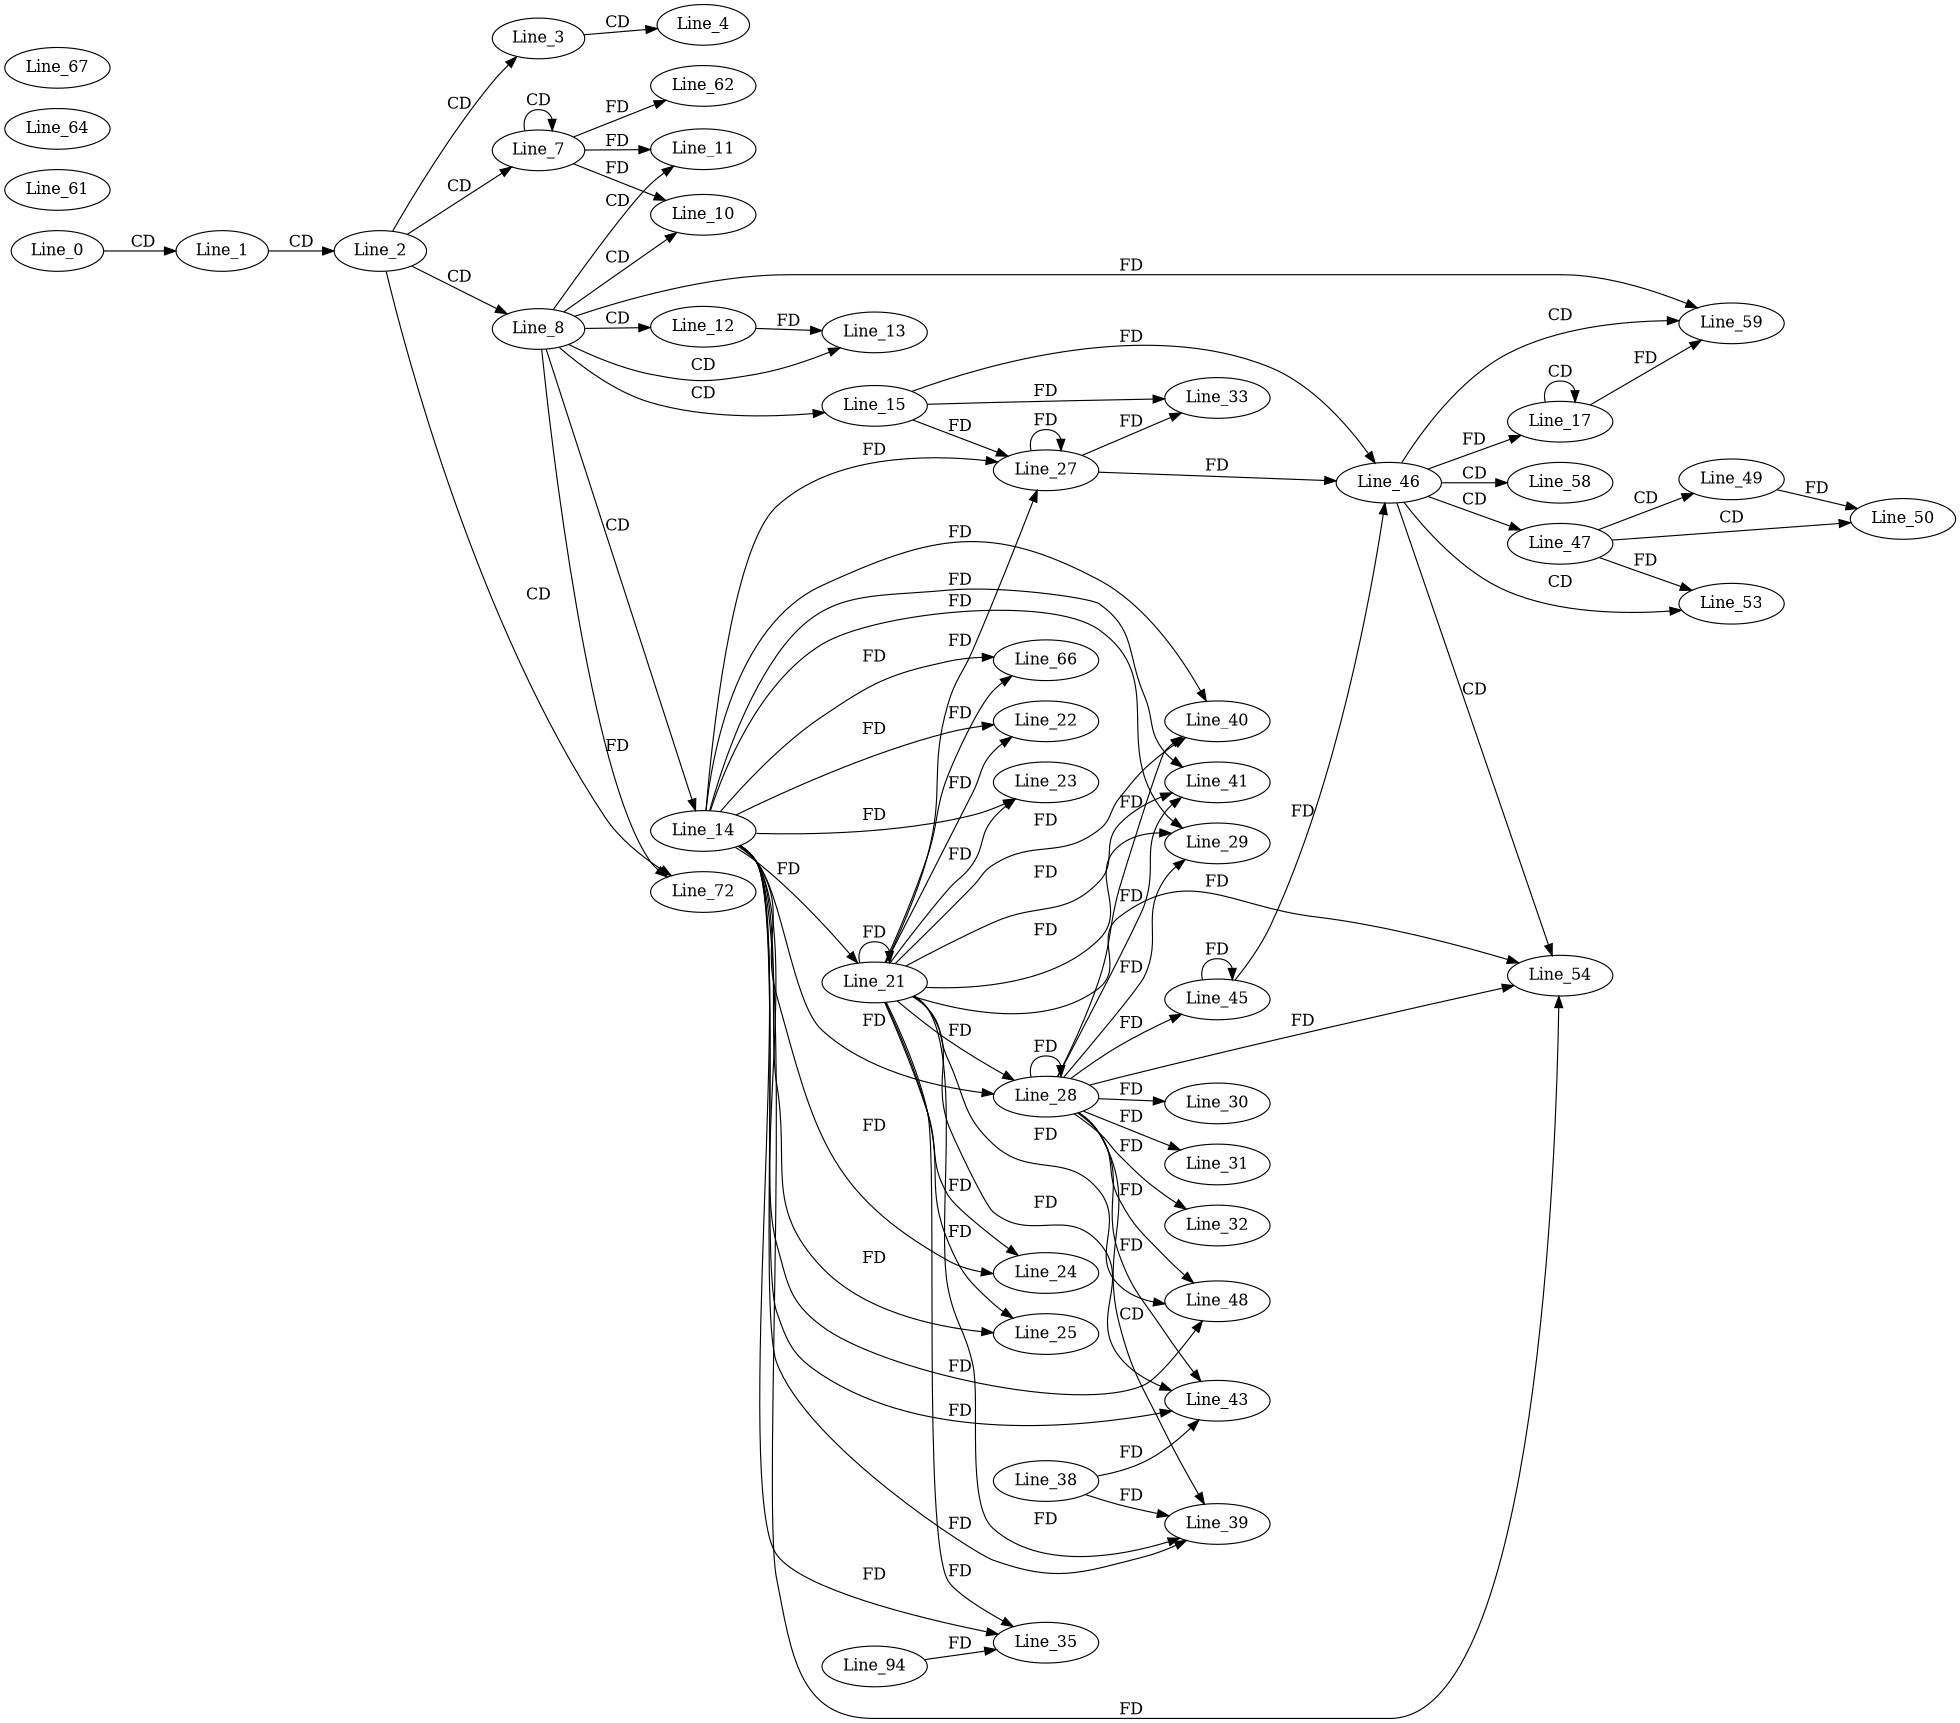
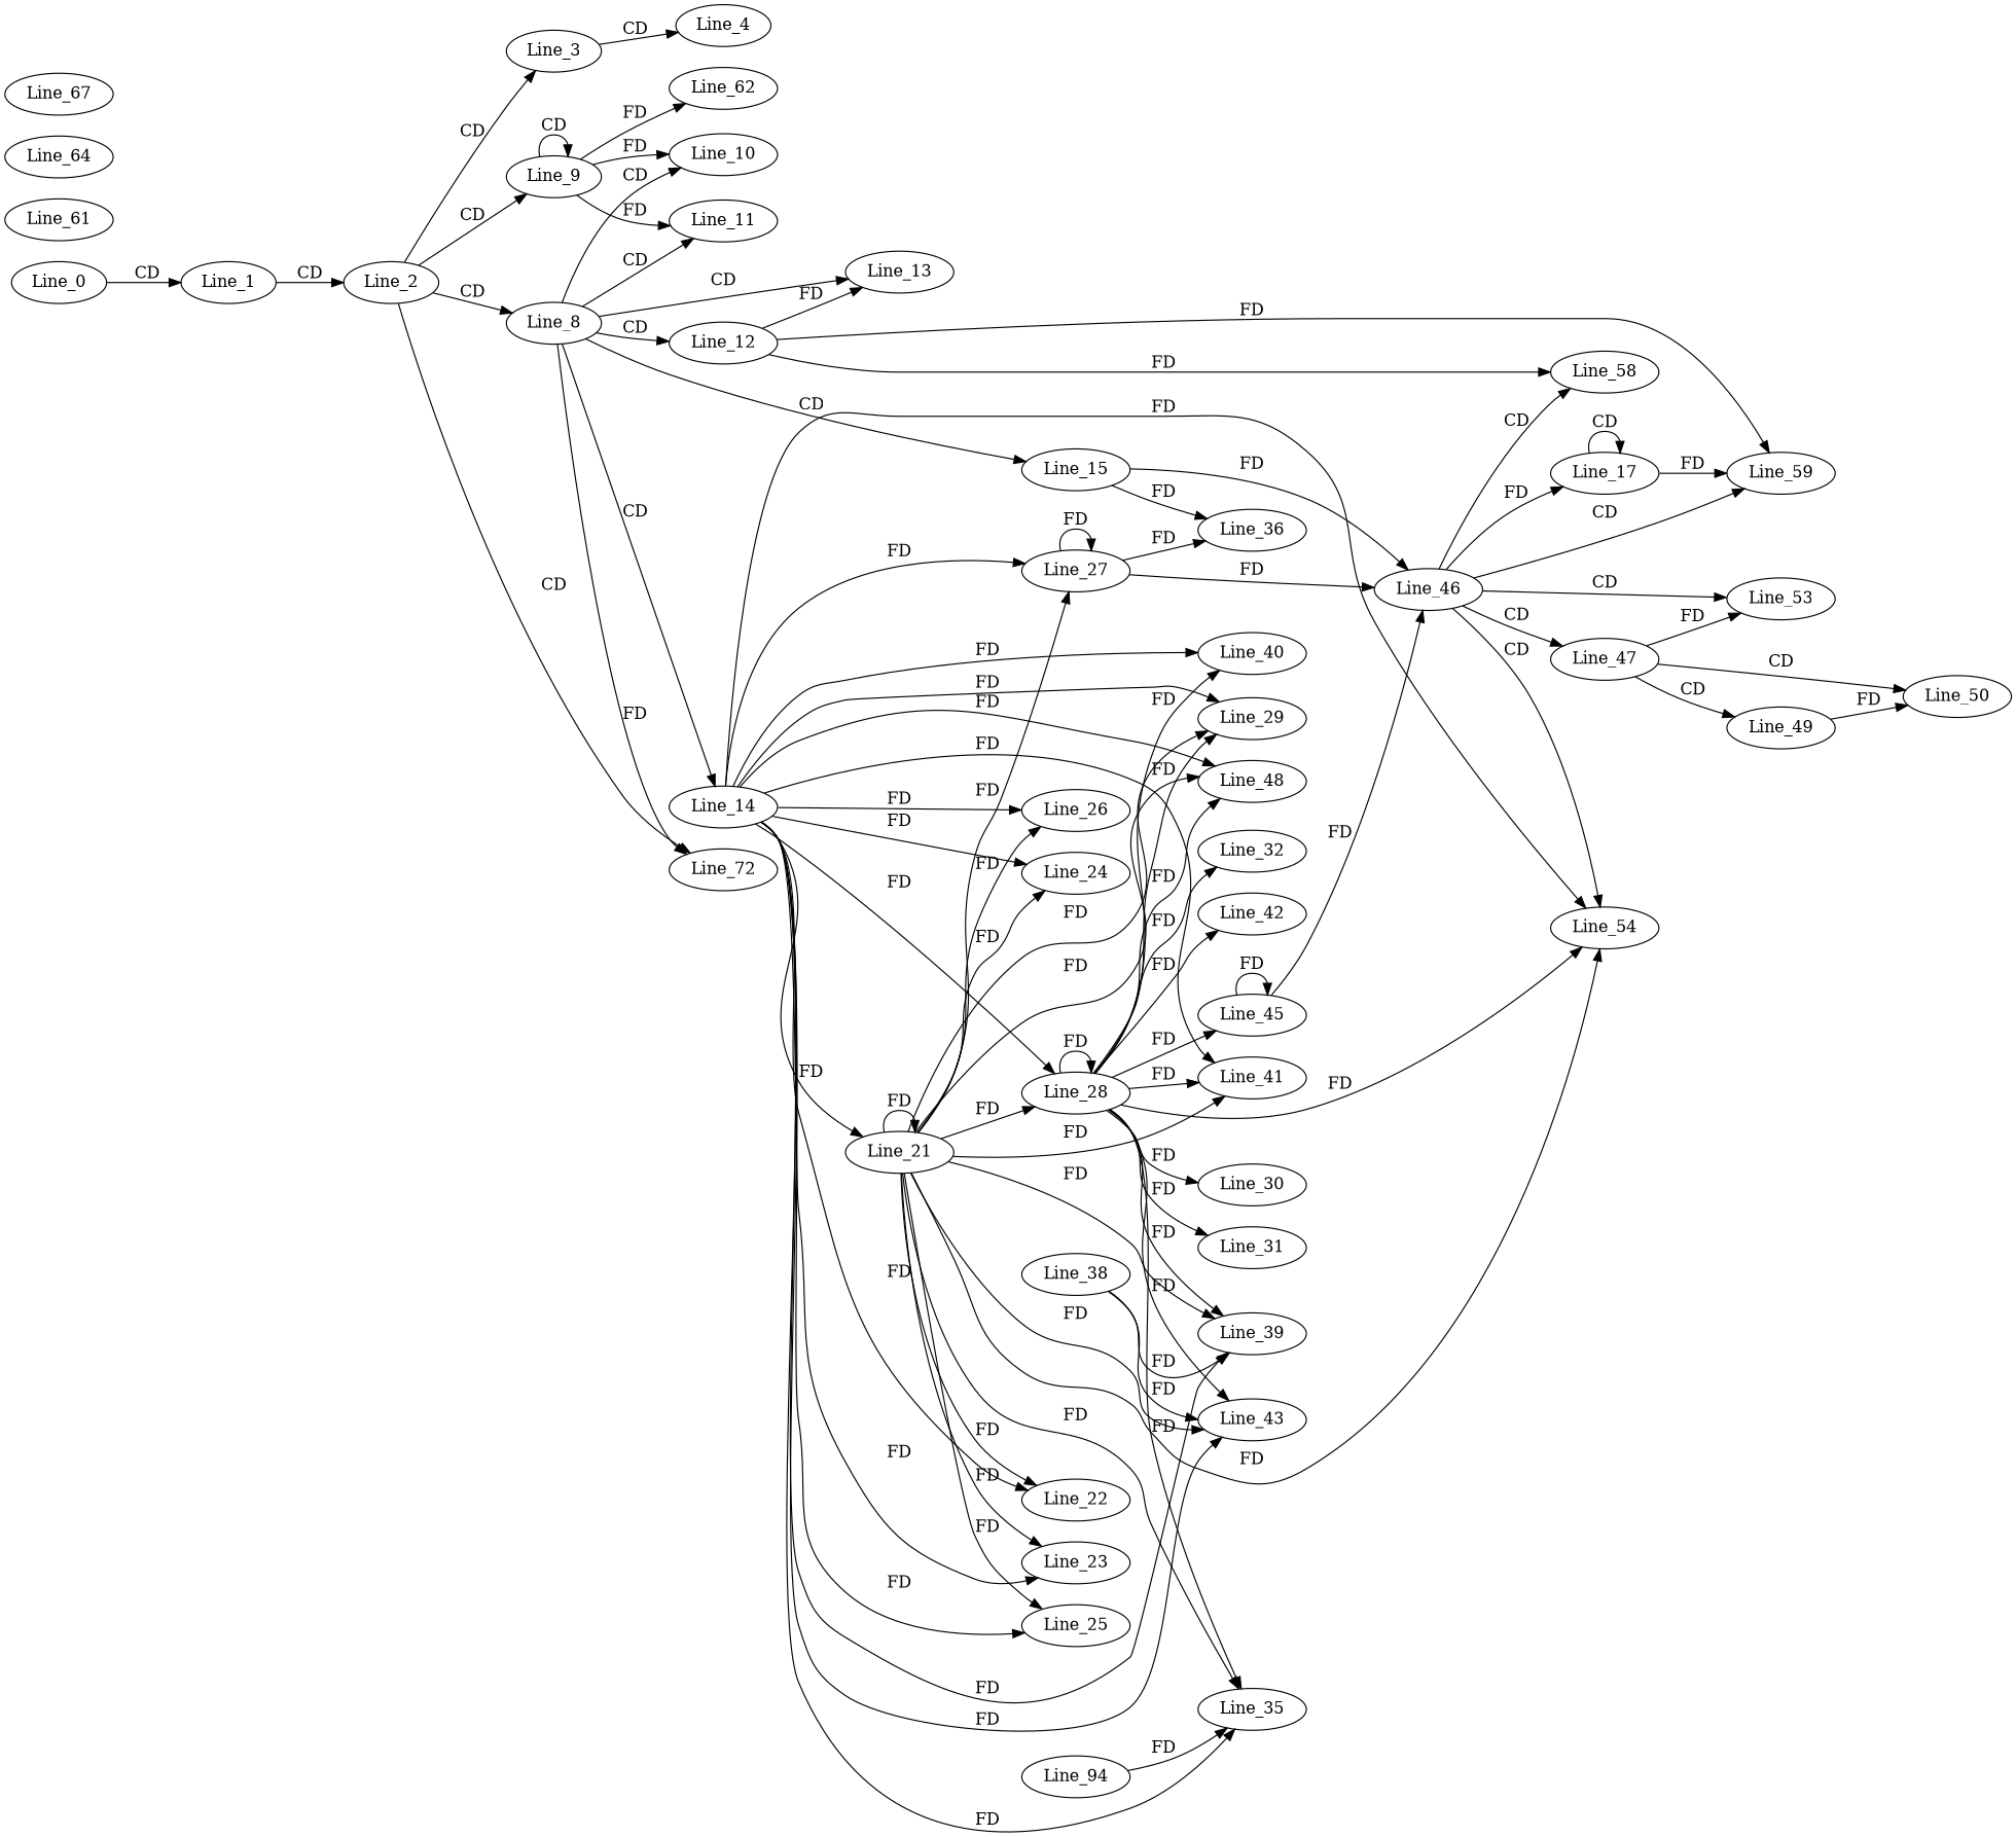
  digraph {
    rankdir=LR
    Line_0
    Line_1
    Line_2
    Line_3
-   Line_7
+   Line_7 [label=Line_9]
    Line_8
    Line_72
    Line_4
    Line_10
    Line_11
    Line_62
    Line_12
    Line_13
    Line_14
    Line_15
    n16 [label=Line_59]
    Line_58
    Line_21
    Line_22
    Line_23
    Line_24
    Line_25
-   Line_26 [label=Line_66]
+   Line_26
    Line_27
    Line_28
    Line_29
    Line_35
    Line_39
    Line_40
    Line_41
    Line_43
    n32 [label=Line_48]
    Line_54
-   Line_33
+   Line_33 [label=Line_36]
    Line_46
    Line_17
    Line_30
    Line_31
    Line_32
+   Line_42
    Line_45
    Line_47
    Line_53
    n44 [label=Line_94]
    Line_38
    Line_49
    Line_50
    Line_61
    Line_64
    Line_67
    Line_0 -> Line_1 [label=CD]
    Line_1 -> Line_2 [label=CD]
    Line_2 -> Line_3 [label=CD]
    Line_2 -> Line_7 [label=CD]
    Line_2 -> Line_8 [label=CD]
    Line_2 -> Line_72 [label=CD]
    Line_3 -> Line_4 [label=CD]
    Line_7 -> Line_7 [label=CD]
    Line_7 -> Line_10 [label=FD]
    Line_7 -> Line_11 [label=FD]
    Line_7 -> Line_62 [label=FD]
    Line_8 -> Line_72 [label=FD]
    Line_8 -> Line_10 [label=CD]
    Line_8 -> Line_11 [label=CD]
    Line_8 -> Line_12 [label=CD]
    Line_8 -> Line_13 [label=CD]
    Line_8 -> Line_14 [label=CD]
    Line_8 -> Line_15 [label=CD]
    Line_12 -> Line_13 [label=FD]
-   Line_8 -> n16 [label=FD]
+   Line_12 -> n16 [label=FD]
+   Line_12 -> Line_58 [label=FD]
    Line_14 -> Line_21 [label=FD]
    Line_14 -> Line_22 [label=FD]
    Line_14 -> Line_23 [label=FD]
    Line_14 -> Line_24 [label=FD]
    Line_14 -> Line_25 [label=FD]
    Line_14 -> Line_26 [label=FD]
    Line_14 -> Line_27 [label=FD]
    Line_14 -> Line_28 [label=FD]
    Line_14 -> Line_29 [label=FD]
    Line_14 -> Line_35 [label=FD]
    Line_14 -> Line_39 [label=FD]
    Line_14 -> Line_40 [label=FD]
    Line_14 -> Line_41 [label=FD]
    Line_14 -> Line_43 [label=FD]
    Line_14 -> n32 [label=FD]
    Line_14 -> Line_54 [label=FD]
-   Line_15 -> Line_27 [label=FD]
    Line_15 -> Line_33 [label=FD]
    Line_15 -> Line_46 [label=FD]
    Line_21 -> Line_21 [label=FD]
    Line_21 -> Line_22 [label=FD]
    Line_21 -> Line_23 [label=FD]
    Line_21 -> Line_24 [label=FD]
    Line_21 -> Line_25 [label=FD]
    Line_21 -> Line_26 [label=FD]
    Line_21 -> Line_27 [label=FD]
    Line_21 -> Line_28 [label=FD]
    Line_21 -> Line_29 [label=FD]
    Line_21 -> Line_35 [label=FD]
    Line_21 -> Line_39 [label=FD]
-   Line_21 -> Line_40 [label=FD]
    Line_21 -> Line_41 [label=FD]
    Line_21 -> Line_43 [label=FD]
    Line_21 -> n32 [label=FD]
    Line_21 -> Line_54 [label=FD]
    Line_27 -> Line_27 [label=FD]
    Line_27 -> Line_33 [label=FD]
    Line_27 -> Line_46 [label=FD]
    Line_28 -> Line_28 [label=FD]
    Line_28 -> Line_29 [label=FD]
-   Line_28 -> Line_39 [label=CD]
+   Line_28 -> Line_35 [label=FD]
+   Line_28 -> Line_39 [label=FD]
    Line_28 -> Line_40 [label=FD]
    Line_28 -> Line_41 [label=FD]
    Line_28 -> Line_43 [label=FD]
    Line_28 -> n32 [label=FD]
    Line_28 -> Line_54 [label=FD]
    Line_28 -> Line_30 [label=FD]
    Line_28 -> Line_31 [label=FD]
    Line_28 -> Line_32 [label=FD]
+   Line_28 -> Line_42 [label=FD]
    Line_28 -> Line_45 [label=FD]
    Line_46 -> n16 [label=CD]
    Line_46 -> Line_58 [label=CD]
    Line_46 -> Line_54 [label=CD]
    Line_46 -> Line_17 [label=FD]
    Line_46 -> Line_47 [label=CD]
    Line_46 -> Line_53 [label=CD]
    Line_17 -> n16 [label=FD]
    Line_17 -> Line_17 [label=CD]
    Line_45 -> Line_46 [label=FD]
    Line_45 -> Line_45 [label=FD]
    Line_47 -> Line_53 [label=FD]
    Line_47 -> Line_49 [label=CD]
    Line_47 -> Line_50 [label=CD]
    n44 -> Line_35 [label=FD]
    Line_38 -> Line_39 [label=FD]
    Line_38 -> Line_43 [label=FD]
    Line_49 -> Line_50 [label=FD]
  }
